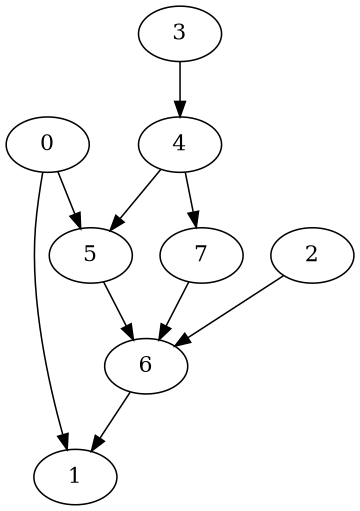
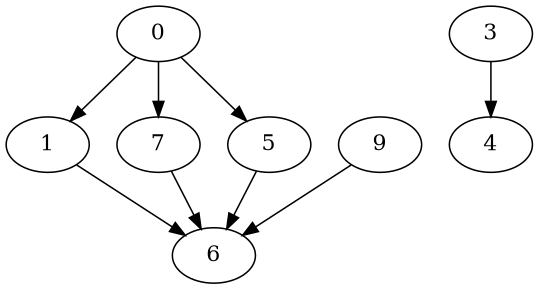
  digraph {
    0
    1
    7
    5
    6
-   2
+   2 [label=9]
    3
    4
    0 -> 1
-   4 -> 7
+   0 -> 7
    0 -> 5
-   6 -> 1
+   1 -> 6
    7 -> 6
    5 -> 6
    2 -> 6
    3 -> 4
-   4 -> 5
  }
